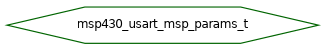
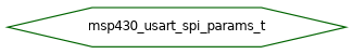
  digraph {
    rankdir=LR
-   n1 [color=darkgreen fillcolor=white fontname=Helvetica fontsize=10 height=0.2 label=msp430_usart_msp_params_t shape=hexagon style=filled width=0.4]
+   n1 [color=darkgreen fillcolor=white fontname=Helvetica fontsize=10 height=0.2 label=msp430_usart_spi_params_t shape=hexagon style=filled width=0.4]
  }
